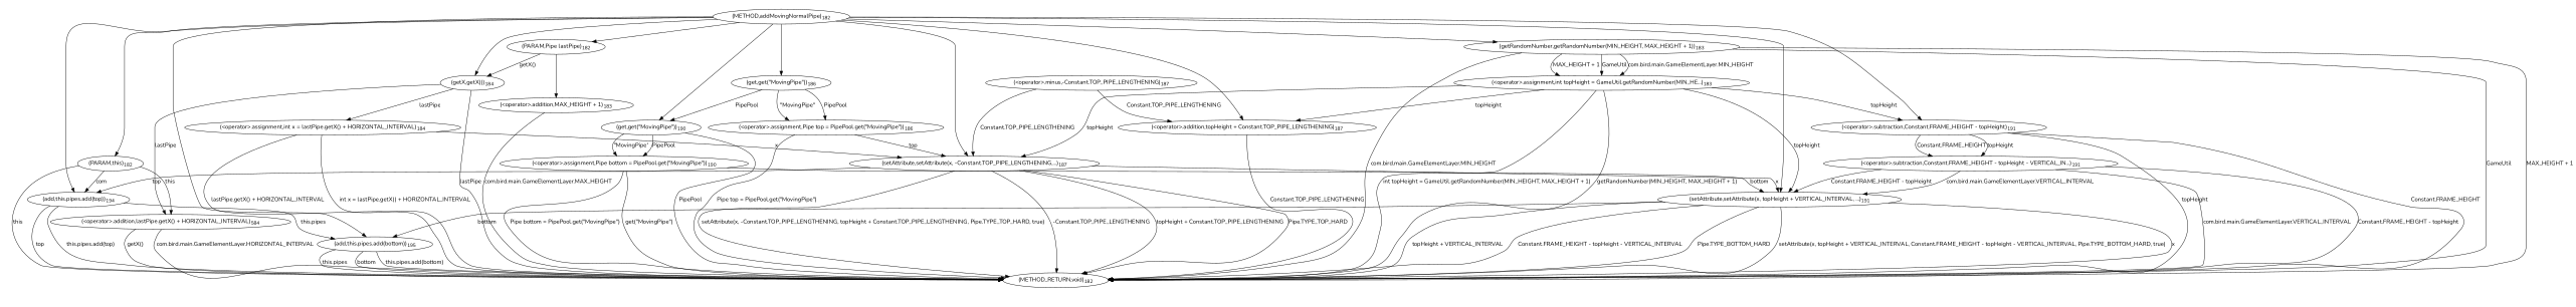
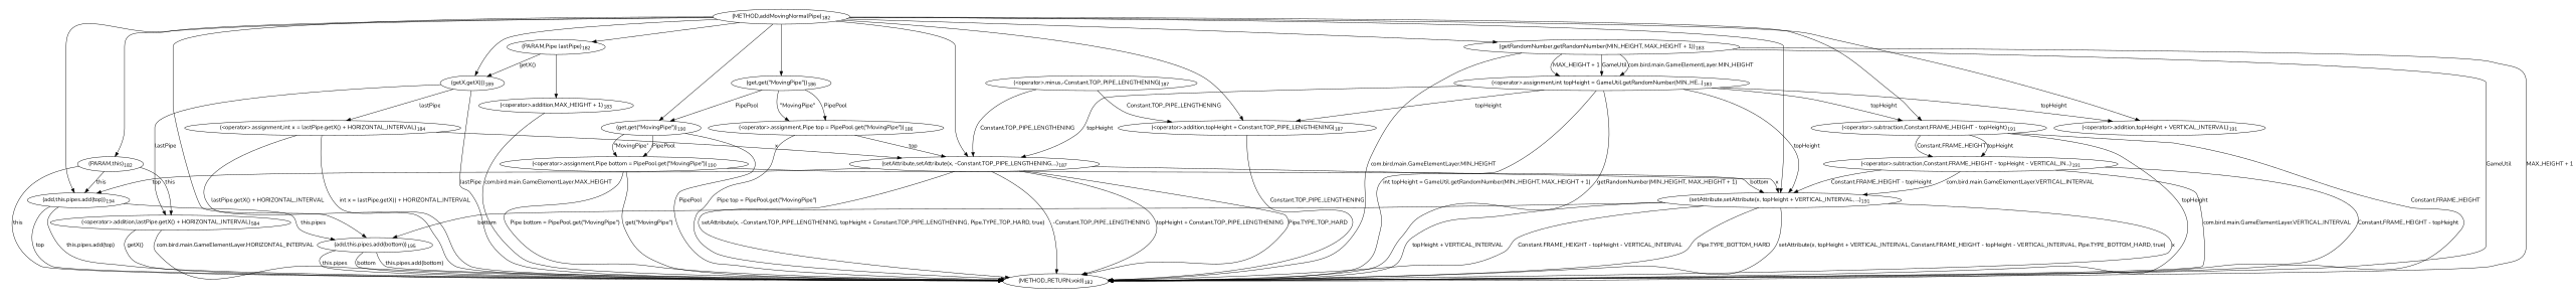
  digraph {
    fontname=Nunito
    node [fontname=Nunito]
    edge [fontname=Nunito]
    n1 [label=<(METHOD,addMovingNormalPipe)<SUB>182</SUB>>]
    n2 [label=<(PARAM,this)<SUB>182</SUB>>]
    n3 [label=<(PARAM,Pipe lastPipe)<SUB>182</SUB>>]
    n4 [label=<(setAttribute,setAttribute(x, -Constant.TOP_PIPE_LENGTHENING,...)<SUB>187</SUB>>]
    n5 [label=<(setAttribute,setAttribute(x, topHeight + VERTICAL_INTERVAL, ...)<SUB>191</SUB>>]
    n6 [label=<(add,this.pipes.add(top))<SUB>194</SUB>>]
    n7 [label=<(add,this.pipes.add(bottom))<SUB>195</SUB>>]
    n8 [label=<(getRandomNumber,getRandomNumber(MIN_HEIGHT, MAX_HEIGHT + 1))<SUB>183</SUB>>]
    n9 [label=<(get,get(&quot;MovingPipe&quot;))<SUB>186</SUB>>]
    n10 [label=<(&lt;operator&gt;.addition,topHeight + Constant.TOP_PIPE_LENGTHENING)<SUB>187</SUB>>]
    n11 [label=<(get,get(&quot;MovingPipe&quot;))<SUB>190</SUB>>]
-   n13 [label=<(getX,getX())<SUB>184</SUB>>]
+   n12 [label=<(&lt;operator&gt;.addition,topHeight + VERTICAL_INTERVAL)<SUB>191</SUB>>]
+   n13 [label=<(getX,getX())<SUB>189</SUB>>]
    n14 [label=<(&lt;operator&gt;.subtraction,Constant.FRAME_HEIGHT - topHeight)<SUB>191</SUB>>]
    n15 [label=<(METHOD_RETURN,void)<SUB>182</SUB>>]
    n16 [label=<(&lt;operator&gt;.addition,lastPipe.getX() + HORIZONTAL_INTERVAL)<SUB>584</SUB>>]
    n17 [label=<(&lt;operator&gt;.addition,MAX_HEIGHT + 1)<SUB>183</SUB>>]
    n18 [label=<(&lt;operator&gt;.assignment,int topHeight = GameUtil.getRandomNumber(MIN_HE...)<SUB>183</SUB>>]
    n19 [label=<(&lt;operator&gt;.assignment,Pipe top = PipePool.get(&quot;MovingPipe&quot;))<SUB>186</SUB>>]
    n20 [label=<(&lt;operator&gt;.assignment,Pipe bottom = PipePool.get(&quot;MovingPipe&quot;))<SUB>190</SUB>>]
    n21 [label=<(&lt;operator&gt;.assignment,int x = lastPipe.getX() + HORIZONTAL_INTERVAL)<SUB>184</SUB>>]
    n22 [label=<(&lt;operator&gt;.subtraction,Constant.FRAME_HEIGHT - topHeight - VERTICAL_IN...)<SUB>191</SUB>>]
    n23 [label=<(&lt;operator&gt;.minus,-Constant.TOP_PIPE_LENGTHENING)<SUB>187</SUB>>]
    n1 -> n2
    n1 -> n3
    n1 -> n4
    n1 -> n5
    n1 -> n6
    n1 -> n7
    n1 -> n8
    n1 -> n9
    n1 -> n10
    n1 -> n11
+   n1 -> n12
    n1 -> n13
    n1 -> n14
-   n2 -> n6 [label=com]
+   n2 -> n6 [label=this]
    n2 -> n15 [label=this]
    n2 -> n16 [label=this]
    n3 -> n13 [label="getX()"]
    n3 -> n17
    n4 -> n5 [label=x]
    n4 -> n6 [label=top]
    n4 -> n15 [label="-Constant.TOP_PIPE_LENGTHENING"]
    n4 -> n15 [label="topHeight + Constant.TOP_PIPE_LENGTHENING"]
    n4 -> n15 [label="Pipe.TYPE_TOP_HARD"]
    n4 -> n15 [label="setAttribute(x, -Constant.TOP_PIPE_LENGTHENING, topHeight + Constant.TOP_PIPE_LENGTHENING, Pipe.TYPE_TOP_HARD, true)"]
    n5 -> n7 [label=bottom]
    n5 -> n15 [label=x]
    n5 -> n15 [label="topHeight + VERTICAL_INTERVAL"]
    n5 -> n15 [label="Constant.FRAME_HEIGHT - topHeight - VERTICAL_INTERVAL"]
    n5 -> n15 [label="Pipe.TYPE_BOTTOM_HARD"]
    n5 -> n15 [label="setAttribute(x, topHeight + VERTICAL_INTERVAL, Constant.FRAME_HEIGHT - topHeight - VERTICAL_INTERVAL, Pipe.TYPE_BOTTOM_HARD, true)"]
    n6 -> n7 [label="this.pipes"]
    n6 -> n15 [label=top]
    n6 -> n15 [label="this.pipes.add(top)"]
    n7 -> n15 [label="this.pipes"]
    n7 -> n15 [label=bottom]
    n7 -> n15 [label="this.pipes.add(bottom)"]
    n8 -> n15 [label="com.bird.main.GameElementLayer.MIN_HEIGHT"]
    n8 -> n15 [label="MAX_HEIGHT + 1"]
    n8 -> n15 [label=GameUtil]
    n8 -> n18 [label=GameUtil]
    n8 -> n18 [label="com.bird.main.GameElementLayer.MIN_HEIGHT"]
    n8 -> n18 [label="MAX_HEIGHT + 1"]
    n9 -> n11 [label=PipePool]
    n9 -> n19 [label=PipePool]
    n9 -> n19 [label="&quot;MovingPipe&quot;"]
    n10 -> n15 [label="Constant.TOP_PIPE_LENGTHENING"]
    n11 -> n15 [label=PipePool]
    n11 -> n20 [label=PipePool]
    n11 -> n20 [label="&quot;MovingPipe&quot;"]
    n13 -> n15 [label=lastPipe]
    n13 -> n16 [label=lastPipe]
    n13 -> n21 [label=lastPipe]
    n14 -> n15 [label="Constant.FRAME_HEIGHT"]
    n14 -> n15 [label=topHeight]
    n14 -> n22 [label="Constant.FRAME_HEIGHT"]
    n14 -> n22 [label=topHeight]
    n16 -> n15 [label="getX()"]
    n16 -> n15 [label="com.bird.main.GameElementLayer.HORIZONTAL_INTERVAL"]
    n17 -> n15 [label="com.bird.main.GameElementLayer.MAX_HEIGHT"]
    n18 -> n4 [label=topHeight]
    n18 -> n5 [label=topHeight]
    n18 -> n10 [label=topHeight]
+   n18 -> n12 [label=topHeight]
    n18 -> n14 [label=topHeight]
    n18 -> n15 [label="getRandomNumber(MIN_HEIGHT, MAX_HEIGHT + 1)"]
    n18 -> n15 [label="int topHeight = GameUtil.getRandomNumber(MIN_HEIGHT, MAX_HEIGHT + 1)"]
    n19 -> n4 [label=top]
    n19 -> n15 [label="Pipe top = PipePool.get(&quot;MovingPipe&quot;)"]
    n20 -> n5 [label=bottom]
    n20 -> n15 [label="get(&quot;MovingPipe&quot;)"]
    n20 -> n15 [label="Pipe bottom = PipePool.get(&quot;MovingPipe&quot;)"]
    n21 -> n4 [label=x]
    n21 -> n15 [label="lastPipe.getX() + HORIZONTAL_INTERVAL"]
    n21 -> n15 [label="int x = lastPipe.getX() + HORIZONTAL_INTERVAL"]
    n22 -> n5 [label="Constant.FRAME_HEIGHT - topHeight"]
    n22 -> n5 [label="com.bird.main.GameElementLayer.VERTICAL_INTERVAL"]
    n22 -> n15 [label="Constant.FRAME_HEIGHT - topHeight"]
    n22 -> n15 [label="com.bird.main.GameElementLayer.VERTICAL_INTERVAL"]
    n23 -> n4 [label="Constant.TOP_PIPE_LENGTHENING"]
    n23 -> n10 [label="Constant.TOP_PIPE_LENGTHENING"]
  }
